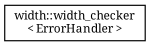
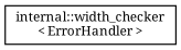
  digraph {
    rankdir=LR
    fontname="Noto Serif"
-   n1 [color=black fillcolor=white fontname="Noto Serif" fontsize=10 height=0.2 label="width::width_checker\l\< ErrorHandler \>" shape=record style=filled width=0.4]
+   n1 [color=black fillcolor=white fontname="Noto Serif" fontsize=10 height=0.2 label="internal::width_checker\l\< ErrorHandler \>" shape=record style=filled width=0.4]
  }
